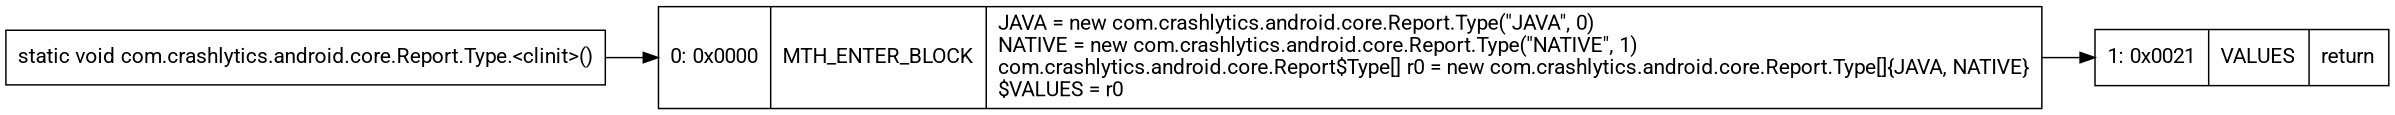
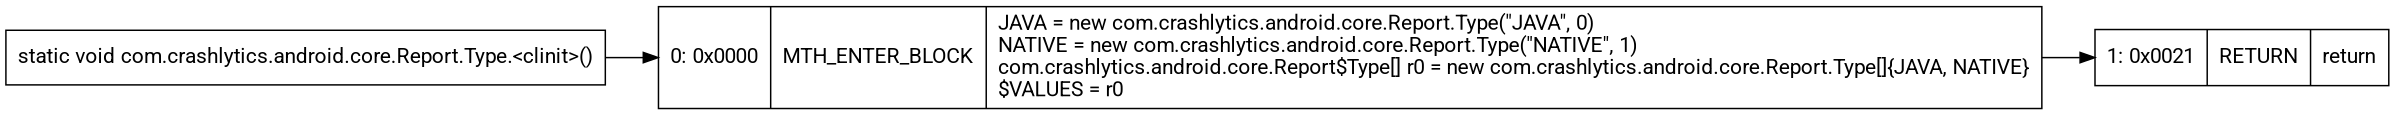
  digraph {
    rankdir=LR
    fontname=Roboto
    node [shape=record fontname=Roboto]
    edge [fontname=Roboto]
    n1 [label="{0\:\ 0x0000|MTH_ENTER_BLOCK\l|JAVA = new com.crashlytics.android.core.Report.Type(\"JAVA\", 0)\lNATIVE = new com.crashlytics.android.core.Report.Type(\"NATIVE\", 1)\lcom.crashlytics.android.core.Report$Type[] r0 = new com.crashlytics.android.core.Report.Type[]\{JAVA, NATIVE\}\l$VALUES = r0\l}"]
-   n2 [label="{1\:\ 0x0021|VALUES\l|return\l}"]
+   n2 [label="{1\:\ 0x0021|RETURN\l|return\l}"]
    n3 [label="{static void com.crashlytics.android.core.Report.Type.\<clinit\>() }"]
    n1 -> n2
    n3 -> n1
  }
